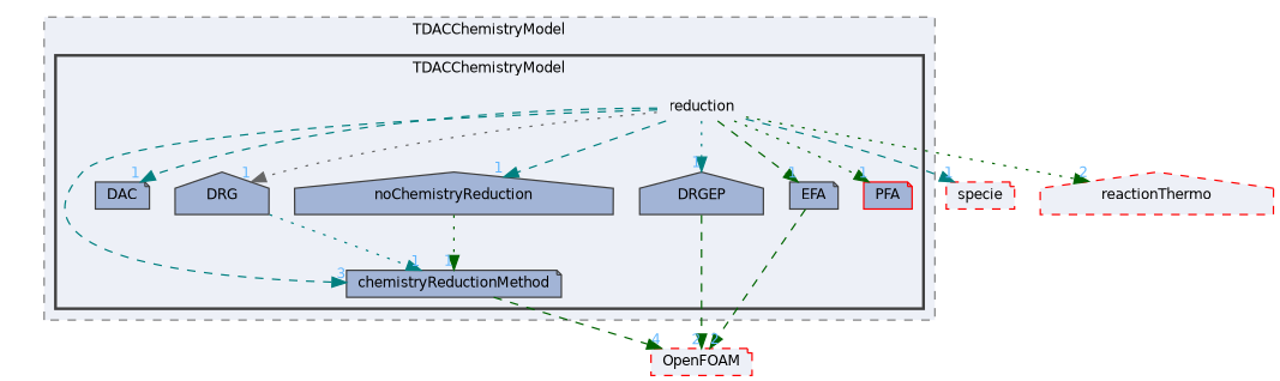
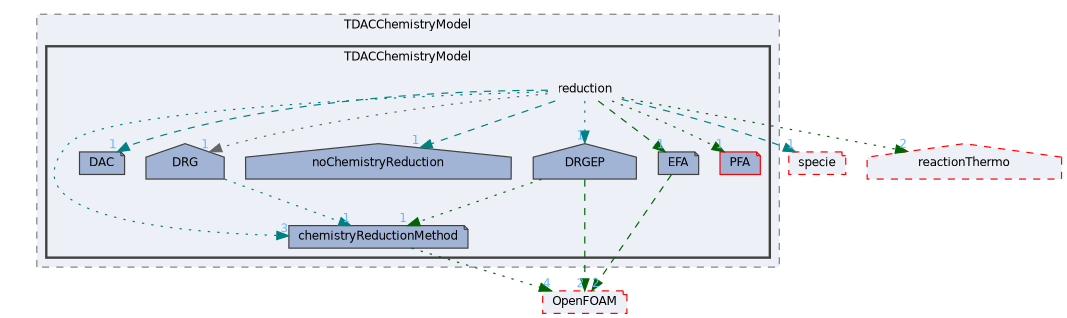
  digraph {
    compound=true
    node [fontname=Helvetica fontsize=10 shape=note color=grey25 fillcolor="#a2b4d6" style=filled]
    edge [color=darkgreen fontcolor=steelblue1 fontname=Helvetica fontsize=10 headlabel=1 labeldistance=1.5 labelfontname=Helvetica labelfontsize=10 style=dotted]
    n1 [height=0.2 label=reduction shape=plaintext width=0.4 color="" fillcolor="" style=""]
    n2 [height=0.2 label=chemistryReductionMethod width=0.4]
    n3 [height=0.2 label=DAC width=0.4]
    n4 [height=0.2 label=DRG shape=house width=0.4]
    n5 [height=0.2 label=DRGEP shape=house width=0.4]
    n6 [height=0.2 label=EFA width=0.4]
    n7 [height=0.2 label=noChemistryReduction shape=house width=0.4]
    n8 [color=red height=0.2 label=PFA width=0.4]
    n9 [color=red fillcolor="#edf0f7" height=0.2 label=specie style="filled,dashed" width=0.4]
    n10 [color=red fillcolor="#edf0f7" height=0.2 label=reactionThermo shape=house style="filled,dashed" width=0.4]
    n11 [color=red fillcolor="#edf0f7" height=0.2 label=OpenFOAM style="filled,dashed" width=0.4]
    subgraph cluster_1 {
      bgcolor="#edf0f7"
      fontname=Helvetica
      fontsize=10
      label=TDACChemistryModel
      pencolor=grey50
      style="filled,dashed"
      subgraph cluster_2 {
        bgcolor="#edf0f7"
        fontname=Helvetica
        fontsize=10
        label=TDACChemistryModel
        pencolor=grey25
        style="filled,bold"
        n1
        n2
        n3
        n4
        n5
        n6
        n7
        n8
      }
    }
-   n1 -> n2 [color=teal headlabel=3 style=dashed]
+   n1 -> n2 [color=teal headlabel=3]
    n1 -> n3 [color=teal style=dashed]
    n1 -> n4 [color=gray40]
    n1 -> n5 [color=teal]
    n1 -> n6 [style=dashed]
    n1 -> n7 [color=teal style=dashed]
    n1 -> n8
    n1 -> n9 [color=teal style=dashed]
    n1 -> n10 [headlabel=2]
-   n2 -> n11 [headlabel=4 style=dashed]
+   n2 -> n11 [headlabel=4]
    n4 -> n2 [color=teal]
-   n7 -> n2
+   n5 -> n2
    n5 -> n11 [headlabel=2 style=dashed]
    n6 -> n11 [headlabel=2 style=dashed]
  }
